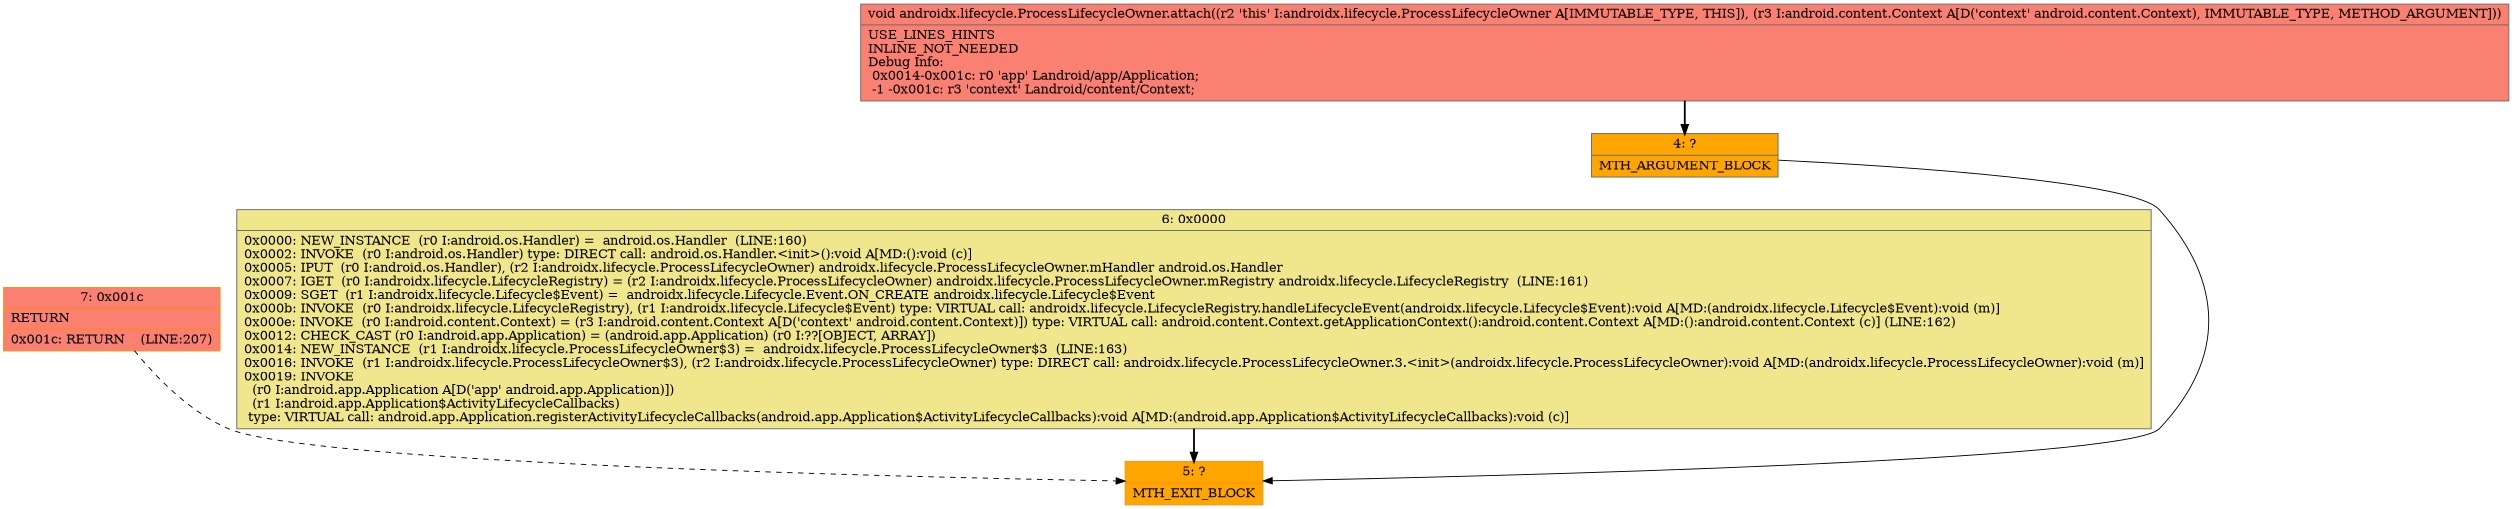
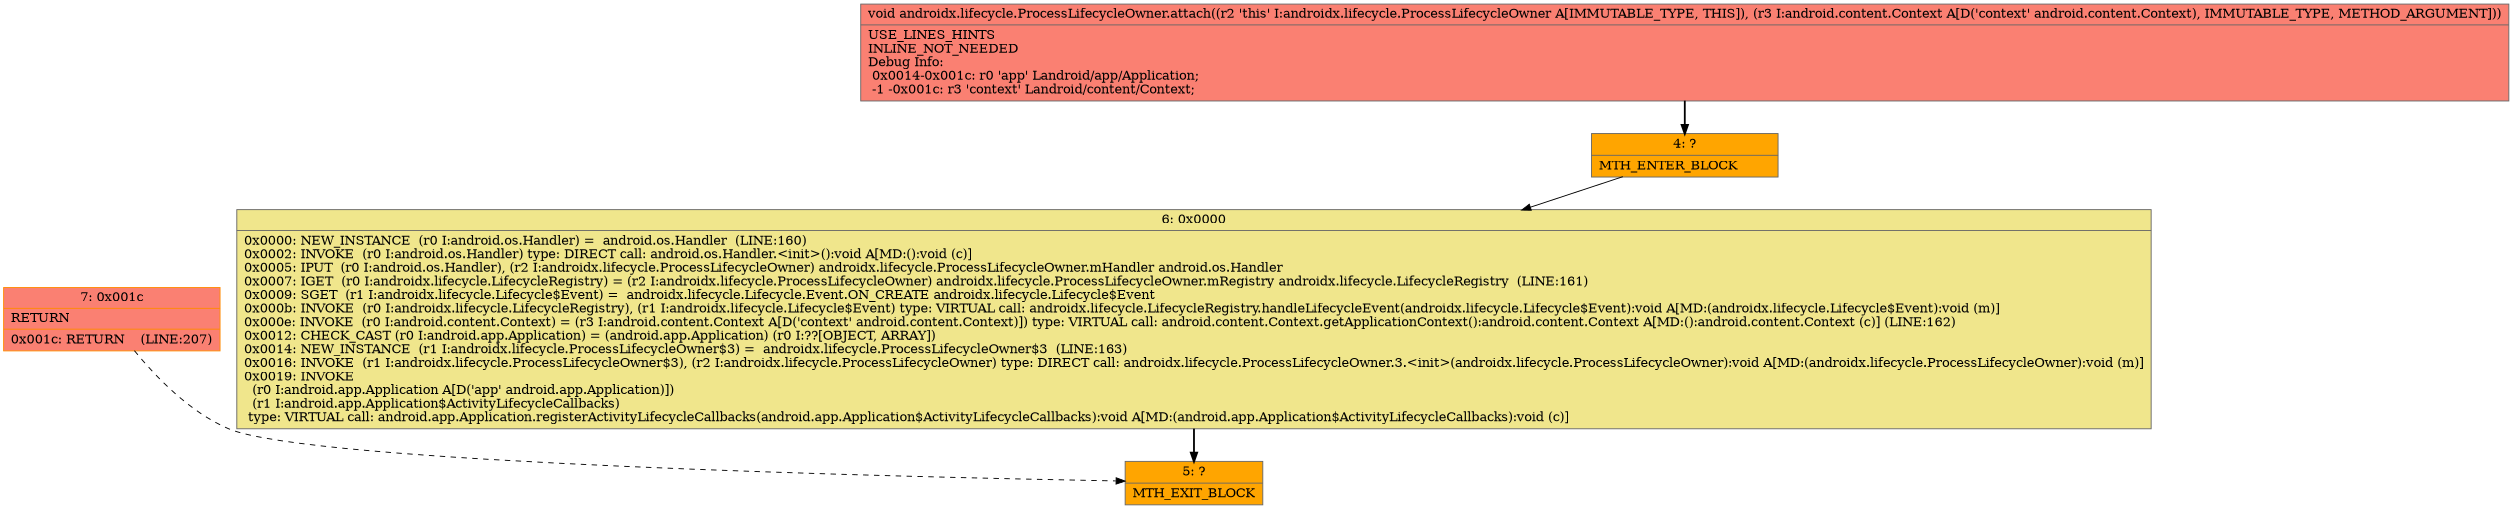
  digraph {
    node [color=gray40 fillcolor=orange shape=record style=filled]
    edge [style=bold]
-   n1 [label="{4\:\ ?|MTH_ARGUMENT_BLOCK\l}"]
+   n1 [label="{4\:\ ?|MTH_ENTER_BLOCK\l}"]
    n2 [fillcolor=khaki label="{6\:\ 0x0000|0x0000: NEW_INSTANCE  (r0 I:android.os.Handler) =  android.os.Handler  (LINE:160)\l0x0002: INVOKE  (r0 I:android.os.Handler) type: DIRECT call: android.os.Handler.\<init\>():void A[MD:():void (c)]\l0x0005: IPUT  (r0 I:android.os.Handler), (r2 I:androidx.lifecycle.ProcessLifecycleOwner) androidx.lifecycle.ProcessLifecycleOwner.mHandler android.os.Handler \l0x0007: IGET  (r0 I:androidx.lifecycle.LifecycleRegistry) = (r2 I:androidx.lifecycle.ProcessLifecycleOwner) androidx.lifecycle.ProcessLifecycleOwner.mRegistry androidx.lifecycle.LifecycleRegistry  (LINE:161)\l0x0009: SGET  (r1 I:androidx.lifecycle.Lifecycle$Event) =  androidx.lifecycle.Lifecycle.Event.ON_CREATE androidx.lifecycle.Lifecycle$Event \l0x000b: INVOKE  (r0 I:androidx.lifecycle.LifecycleRegistry), (r1 I:androidx.lifecycle.Lifecycle$Event) type: VIRTUAL call: androidx.lifecycle.LifecycleRegistry.handleLifecycleEvent(androidx.lifecycle.Lifecycle$Event):void A[MD:(androidx.lifecycle.Lifecycle$Event):void (m)]\l0x000e: INVOKE  (r0 I:android.content.Context) = (r3 I:android.content.Context A[D('context' android.content.Context)]) type: VIRTUAL call: android.content.Context.getApplicationContext():android.content.Context A[MD:():android.content.Context (c)] (LINE:162)\l0x0012: CHECK_CAST (r0 I:android.app.Application) = (android.app.Application) (r0 I:??[OBJECT, ARRAY]) \l0x0014: NEW_INSTANCE  (r1 I:androidx.lifecycle.ProcessLifecycleOwner$3) =  androidx.lifecycle.ProcessLifecycleOwner$3  (LINE:163)\l0x0016: INVOKE  (r1 I:androidx.lifecycle.ProcessLifecycleOwner$3), (r2 I:androidx.lifecycle.ProcessLifecycleOwner) type: DIRECT call: androidx.lifecycle.ProcessLifecycleOwner.3.\<init\>(androidx.lifecycle.ProcessLifecycleOwner):void A[MD:(androidx.lifecycle.ProcessLifecycleOwner):void (m)]\l0x0019: INVOKE  \l  (r0 I:android.app.Application A[D('app' android.app.Application)])\l  (r1 I:android.app.Application$ActivityLifecycleCallbacks)\l type: VIRTUAL call: android.app.Application.registerActivityLifecycleCallbacks(android.app.Application$ActivityLifecycleCallbacks):void A[MD:(android.app.Application$ActivityLifecycleCallbacks):void (c)]\l}"]
-   n3 [color=darkorange label="{5\:\ ?|MTH_EXIT_BLOCK\l}"]
+   n3 [label="{5\:\ ?|MTH_EXIT_BLOCK\l}"]
    n4 [color=darkorange fillcolor=salmon label="{7\:\ 0x001c|RETURN\l|0x001c: RETURN    (LINE:207)\l}"]
    n5 [fillcolor=salmon label="{void androidx.lifecycle.ProcessLifecycleOwner.attach((r2 'this' I:androidx.lifecycle.ProcessLifecycleOwner A[IMMUTABLE_TYPE, THIS]), (r3 I:android.content.Context A[D('context' android.content.Context), IMMUTABLE_TYPE, METHOD_ARGUMENT]))  | USE_LINES_HINTS\lINLINE_NOT_NEEDED\lDebug Info:\l  0x0014\-0x001c: r0 'app' Landroid\/app\/Application;\l  \-1 \-0x001c: r3 'context' Landroid\/content\/Context;\l}"]
-   n1 -> n3 [style=solid]
+   n1 -> n2 [style=solid]
    n2 -> n3
    n4 -> n3 [style=dashed]
    n5 -> n1
  }
